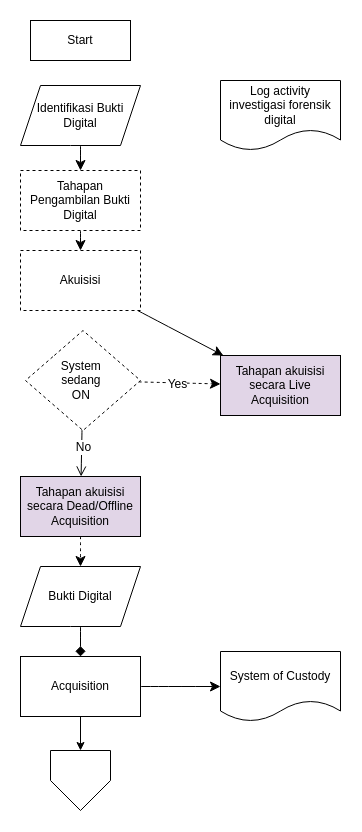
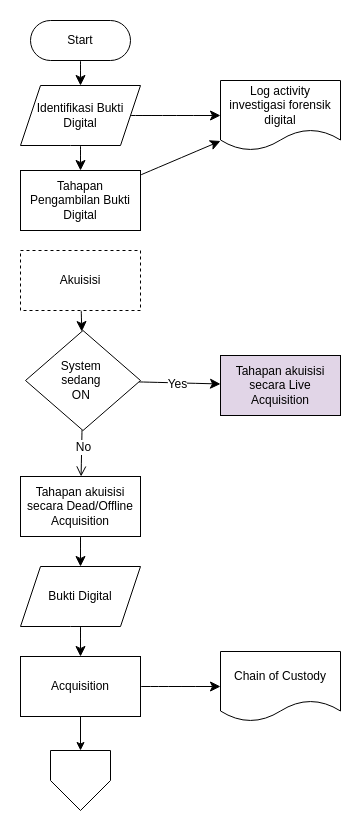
  <mxCell id="0" />
  <mxCell id="1" parent="0" />
- <mxCell id="3" value="Start" style="whiteSpace=wrap;html=1;arcSize=50;rounded=0;" parent="1" vertex="1"><mxGeometry x="30" y="20" width="100" height="40" as="geometry" /></mxCell>
+ <mxCell id="2" value="" style="edgeStyle=none;curved=1;rounded=0;orthogonalLoop=1;jettySize=auto;html=1;fontSize=12;startSize=8;endSize=8;" parent="1" source="3" target="6" edge="1"><mxGeometry relative="1" as="geometry" /></mxCell>
+ <mxCell id="3" value="Start" style="rounded=1;whiteSpace=wrap;html=1;arcSize=50;" parent="1" vertex="1"><mxGeometry x="30" y="20" width="100" height="40" as="geometry" /></mxCell>
  <mxCell id="4" value="" style="edgeStyle=none;curved=1;rounded=0;orthogonalLoop=1;jettySize=auto;html=1;fontSize=12;startSize=8;endSize=8;" parent="1" source="6" target="8" edge="1"><mxGeometry relative="1" as="geometry" /></mxCell>
+ <mxCell id="5" value="" style="edgeStyle=none;curved=1;rounded=0;orthogonalLoop=1;jettySize=auto;html=1;fontSize=12;startSize=8;endSize=8;" parent="1" source="6" target="25" edge="1"><mxGeometry relative="1" as="geometry" /></mxCell>
  <mxCell id="6" value="Identifikasi Bukti Digital" style="shape=parallelogram;perimeter=parallelogramPerimeter;whiteSpace=wrap;html=1;fixedSize=1;rounded=1;size=20;arcSize=0;" parent="1" vertex="1"><mxGeometry x="20" y="85" width="120" height="60" as="geometry" /></mxCell>
- <mxCell id="7" value="" style="edgeStyle=none;curved=1;rounded=0;orthogonalLoop=1;jettySize=auto;html=1;fontSize=12;startSize=8;endSize=8;" parent="1" source="8" target="10" edge="1"><mxGeometry relative="1" as="geometry" /></mxCell>
- <mxCell id="8" value="Tahapan Pengambilan Bukti Digital" style="rounded=1;whiteSpace=wrap;html=1;arcSize=0;dashed=1;" parent="1" vertex="1"><mxGeometry x="20" y="170" width="120" height="60" as="geometry" /></mxCell>
- <mxCell id="9" value="" style="edgeStyle=none;curved=1;rounded=0;orthogonalLoop=1;jettySize=auto;html=1;fontSize=12;startSize=8;endSize=8;" parent="1" source="10" target="16" edge="1"><mxGeometry relative="1" as="geometry" /></mxCell>
+ <mxCell id="7" value="" style="edgeStyle=none;curved=1;rounded=0;orthogonalLoop=1;jettySize=auto;html=1;fontSize=12;startSize=8;endSize=8;" parent="1" source="8" target="25" edge="1"><mxGeometry relative="1" as="geometry" /></mxCell>
+ <mxCell id="8" value="Tahapan Pengambilan Bukti Digital" style="rounded=1;whiteSpace=wrap;html=1;arcSize=0;" parent="1" vertex="1"><mxGeometry x="20" y="170" width="120" height="60" as="geometry" /></mxCell>
+ <mxCell id="9" value="" style="edgeStyle=none;curved=1;rounded=0;orthogonalLoop=1;jettySize=auto;html=1;fontSize=12;startSize=8;endSize=8;" parent="1" source="10" target="15" edge="1"><mxGeometry relative="1" as="geometry" /></mxCell>
  <mxCell id="10" value="Akuisisi" style="rounded=1;whiteSpace=wrap;html=1;arcSize=0;dashed=1;" parent="1" vertex="1"><mxGeometry x="20" y="250" width="120" height="60" as="geometry" /></mxCell>
- <mxCell id="11" value="" style="edgeStyle=none;curved=1;rounded=0;orthogonalLoop=1;jettySize=auto;html=1;fontSize=12;startSize=8;endSize=8;dashed=1;" parent="1" source="15" target="16" edge="1"><mxGeometry relative="1" as="geometry" /></mxCell>
+ <mxCell id="11" value="" style="edgeStyle=none;curved=1;rounded=0;orthogonalLoop=1;jettySize=auto;html=1;fontSize=12;startSize=8;endSize=8;" parent="1" source="15" target="16" edge="1"><mxGeometry relative="1" as="geometry" /></mxCell>
  <mxCell id="12" value="Yes" style="edgeLabel;html=1;align=center;verticalAlign=middle;resizable=0;points=[];fontSize=12;" parent="11" vertex="1" connectable="0"><mxGeometry x="-0.08" y="-1" relative="1" as="geometry"><mxPoint as="offset" /></mxGeometry></mxCell>
  <mxCell id="13" value="" style="edgeStyle=none;curved=1;rounded=0;orthogonalLoop=1;jettySize=auto;html=1;fontSize=12;startSize=8;endSize=8;endArrow=open;" parent="1" source="15" target="18" edge="1"><mxGeometry relative="1" as="geometry" /></mxCell>
  <mxCell id="14" value="No" style="edgeLabel;html=1;align=center;verticalAlign=middle;resizable=0;points=[];fontSize=12;" parent="13" vertex="1" connectable="0"><mxGeometry x="-0.28" y="1" relative="1" as="geometry"><mxPoint as="offset" /></mxGeometry></mxCell>
- <mxCell id="15" value="System&amp;nbsp;&lt;div&gt;sedang&amp;nbsp;&lt;div&gt;ON&amp;nbsp;&lt;/div&gt;&lt;/div&gt;" style="rhombus;whiteSpace=wrap;html=1;rounded=1;arcSize=0;align=center;dashed=1;" parent="1" vertex="1"><mxGeometry x="25" y="330" width="115" height="100" as="geometry" /></mxCell>
+ <mxCell id="15" value="System&amp;nbsp;&lt;div&gt;sedang&amp;nbsp;&lt;div&gt;ON&amp;nbsp;&lt;/div&gt;&lt;/div&gt;" style="rhombus;whiteSpace=wrap;html=1;rounded=1;arcSize=0;align=center;" parent="1" vertex="1"><mxGeometry x="25" y="330" width="115" height="100" as="geometry" /></mxCell>
  <mxCell id="16" value="Tahapan akuisisi secara Live Acquisition" style="rounded=1;whiteSpace=wrap;html=1;arcSize=0;fillColor=#e1d5e7;" parent="1" vertex="1"><mxGeometry x="220" y="355" width="120" height="60" as="geometry" /></mxCell>
- <mxCell id="17" value="" style="edgeStyle=none;curved=1;rounded=0;orthogonalLoop=1;jettySize=auto;html=1;fontSize=12;startSize=8;endSize=8;dashed=1;" parent="1" source="18" target="24" edge="1"><mxGeometry relative="1" as="geometry" /></mxCell>
- <mxCell id="18" value="Tahapan akuisisi secara Dead/Offline Acquisition" style="whiteSpace=wrap;html=1;rounded=1;arcSize=0;fillColor=#e1d5e7;" parent="1" vertex="1"><mxGeometry x="20" y="476" width="120" height="60" as="geometry" /></mxCell>
+ <mxCell id="17" value="" style="edgeStyle=none;curved=1;rounded=0;orthogonalLoop=1;jettySize=auto;html=1;fontSize=12;startSize=8;endSize=8;" parent="1" source="18" target="24" edge="1"><mxGeometry relative="1" as="geometry" /></mxCell>
+ <mxCell id="18" value="Tahapan akuisisi secara Dead/Offline Acquisition" style="whiteSpace=wrap;html=1;rounded=1;arcSize=0;" parent="1" vertex="1"><mxGeometry x="20" y="476" width="120" height="60" as="geometry" /></mxCell>
  <mxCell id="19" value="" style="edgeStyle=none;curved=1;rounded=0;orthogonalLoop=1;jettySize=auto;html=1;fontSize=12;startSize=8;endSize=8;" parent="1" source="21" target="22" edge="1"><mxGeometry relative="1" as="geometry" /></mxCell>
  <mxCell id="20" style="edgeStyle=orthogonalEdgeStyle;rounded=0;orthogonalLoop=1;jettySize=auto;html=1;" parent="1" source="21" target="27" edge="1"><mxGeometry relative="1" as="geometry" /></mxCell>
  <mxCell id="21" value="Acquisition" style="rounded=1;whiteSpace=wrap;html=1;arcSize=0;" parent="1" vertex="1"><mxGeometry x="20" y="656" width="120" height="60" as="geometry" /></mxCell>
- <mxCell id="22" value="System of Custody" style="shape=document;whiteSpace=wrap;html=1;boundedLbl=1;rounded=1;arcSize=0;" parent="1" vertex="1"><mxGeometry x="220" y="651" width="120" height="70" as="geometry" /></mxCell>
- <mxCell id="23" style="edgeStyle=none;curved=1;rounded=0;orthogonalLoop=1;jettySize=auto;html=1;entryX=0.5;entryY=0;entryDx=0;entryDy=0;fontSize=12;startSize=8;endSize=8;endArrow=diamond;" parent="1" source="24" target="21" edge="1"><mxGeometry relative="1" as="geometry" /></mxCell>
+ <mxCell id="22" value="Chain of Custody" style="shape=document;whiteSpace=wrap;html=1;boundedLbl=1;rounded=1;arcSize=0;" parent="1" vertex="1"><mxGeometry x="220" y="651" width="120" height="70" as="geometry" /></mxCell>
+ <mxCell id="23" style="edgeStyle=none;curved=1;rounded=0;orthogonalLoop=1;jettySize=auto;html=1;entryX=0.5;entryY=0;entryDx=0;entryDy=0;fontSize=12;startSize=8;endSize=8;" parent="1" source="24" target="21" edge="1"><mxGeometry relative="1" as="geometry" /></mxCell>
  <mxCell id="24" value="Bukti Digital" style="shape=parallelogram;perimeter=parallelogramPerimeter;whiteSpace=wrap;html=1;fixedSize=1;rounded=1;arcSize=0;" parent="1" vertex="1"><mxGeometry x="20" y="566" width="120" height="60" as="geometry" /></mxCell>
  <mxCell id="25" value="Log activity investigasi forensik digital" style="shape=document;whiteSpace=wrap;html=1;boundedLbl=1;rounded=1;" parent="1" vertex="1"><mxGeometry x="220" y="80" width="120" height="70" as="geometry" /></mxCell>
  <mxCell id="26" value="" style="group" parent="1" vertex="1" connectable="0"><mxGeometry x="50" y="750" width="60" height="60" as="geometry" /></mxCell>
  <mxCell id="27" value="" style="verticalLabelPosition=bottom;verticalAlign=top;html=1;shape=offPageConnector;rounded=0;size=0.5;" parent="26" vertex="1"><mxGeometry width="60" height="60" as="geometry" /></mxCell>
